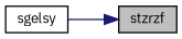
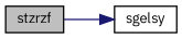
  digraph {
    rankdir=RL
    fontname="IBM Plex Sans"
    node [color=black fontname="IBM Plex Sans" fontsize=10 shape=record style=filled]
    n1 [fillcolor=grey75 fontcolor=black height=0.2 label=stzrzf width=0.4]
    n2 [fillcolor=white height=0.2 label=sgelsy width=0.4]
-   n1 -> n2 [color=midnightblue dir=back fontname="IBM Plex Sans" fontsize=10 labelfontname=Helvetica labelfontsize=10 style=solid]
+   n2 -> n1 [color=midnightblue dir=back fontname="IBM Plex Sans" fontsize=10 labelfontname=Helvetica labelfontsize=10 style=solid]
  }
